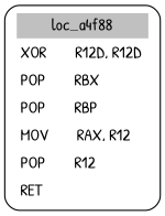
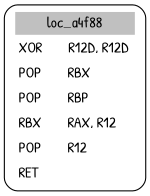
  digraph {
    fontname="Patrick Hand"
-   n1 [fontname="Patrick Hand" label=<<table border="0" cellborder="0" cellpadding="3"><tr><td align="center" colspan="2" bgcolor="grey">loc_a4f88</td></tr><tr><td align="left">XOR        R12D, R12D</td></tr><tr><td align="left">POP        RBX</td></tr><tr><td align="left">POP        RBP</td></tr><tr><td align="left">MOV        RAX, R12</td></tr><tr><td align="left">POP        R12</td></tr><tr><td align="left">RET        </td></tr></table>> shape=Mrecord]
+   n1 [fontname="Patrick Hand" label=<<table border="0" cellborder="0" cellpadding="3"><tr><td align="center" colspan="2" bgcolor="grey">loc_a4f88</td></tr><tr><td align="left">XOR        R12D, R12D</td></tr><tr><td align="left">POP        RBX</td></tr><tr><td align="left">POP        RBP</td></tr><tr><td align="left">RBX        RAX, R12</td></tr><tr><td align="left">POP        R12</td></tr><tr><td align="left">RET        </td></tr></table>> shape=Mrecord]
  }
